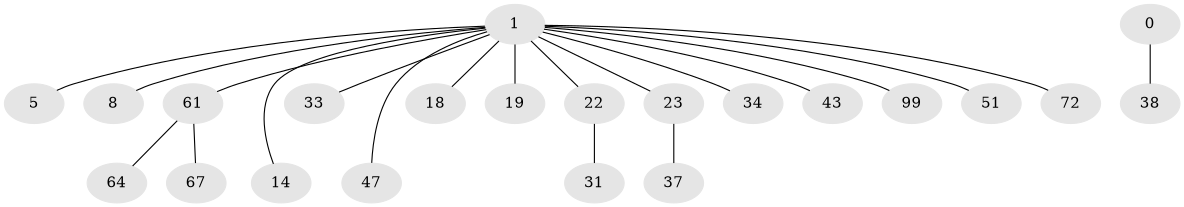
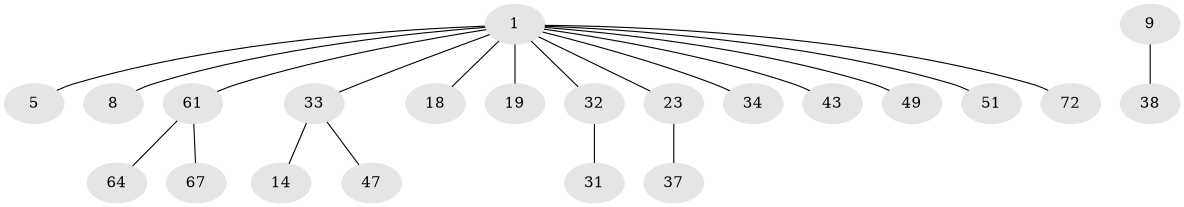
  graph {
    node [color=gray90 style=filled]
    1 [super="+2+6+3"]
    5 [super="+77"]
    8 [super="+41"]
    n4 [label=61 super="+55+70+53+21+13"]
    14 [super="+68+29"]
    18 [super="+28"]
    19
-   22 [super="+58+71+26"]
+   22 [super="+58+71+26" label=32]
    23 [super="+62+32+48+24"]
    33
    34
    43
    47 [super="+59"]
-   49 [label=99]
+   49
    51
    72 [super="+74"]
-   9 [super="+17" label=0]
+   9 [super="+17"]
    38 [super="+52"]
    64
    67
    31 [super="+40+44"]
    37 [super="+75"]
    1 -- 5
    1 -- 8
    1 -- n4
-   1 -- 14
+   33 -- 14
    1 -- 18
    1 -- 19
    1 -- 22
    1 -- 23
    1 -- 33
    1 -- 34
    1 -- 43
-   1 -- 47
+   33 -- 47
    1 -- 49
    1 -- 51
    1 -- 72
    n4 -- 64
    n4 -- 67
    22 -- 31
    23 -- 37
    9 -- 38
  }
